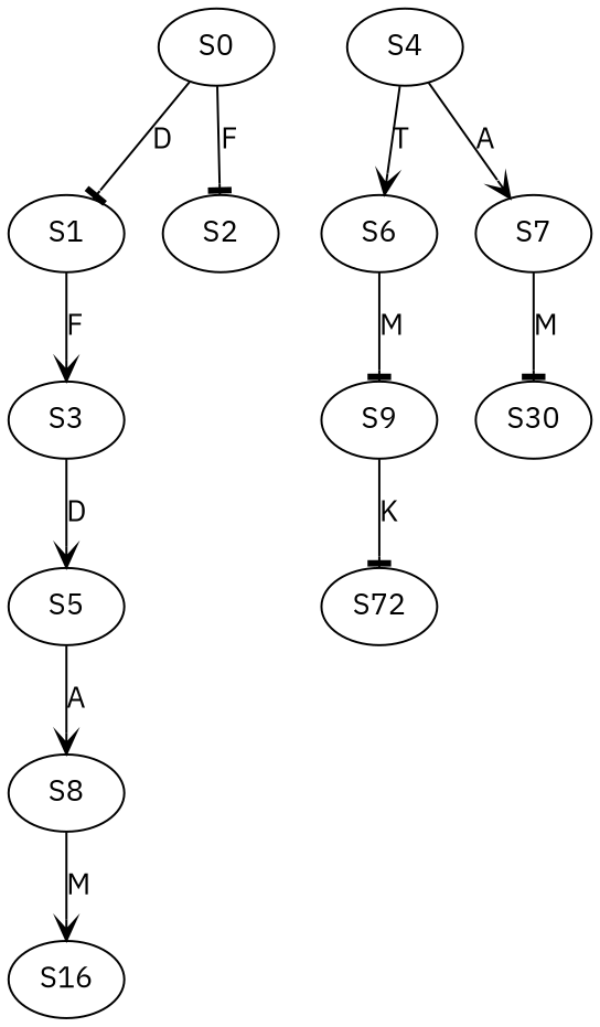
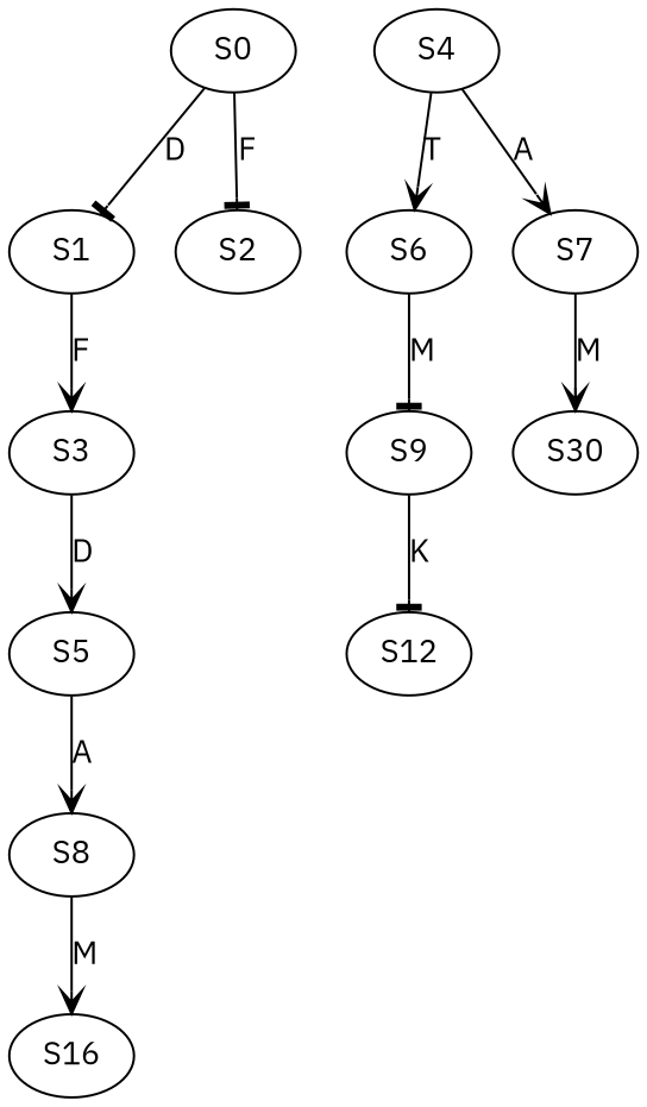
  strict digraph {
    fontname="IBM Plex Sans"
    node [fontname="IBM Plex Sans"]
    edge [arrowhead=vee fontname="IBM Plex Sans"]
    S0
    S1
    S2
    S3
    S5
    S4
    S6
    S7
    S8
    S9
    n11 [label=S30]
    n12 [label=S16]
-   S12 [label=S72]
+   S12
    S0 -> S1 [arrowhead=tee label=D]
    S0 -> S2 [arrowhead=tee label=F]
    S1 -> S3 [label=F]
    S3 -> S5 [label=D]
    S5 -> S8 [label=A]
    S4 -> S6 [label=T]
    S4 -> S7 [label=A]
    S6 -> S9 [arrowhead=tee label=M]
-   S7 -> n11 [arrowhead=tee label=M]
+   S7 -> n11 [label=M]
    S8 -> n12 [label=M]
    S9 -> S12 [arrowhead=tee label=K]
  }
